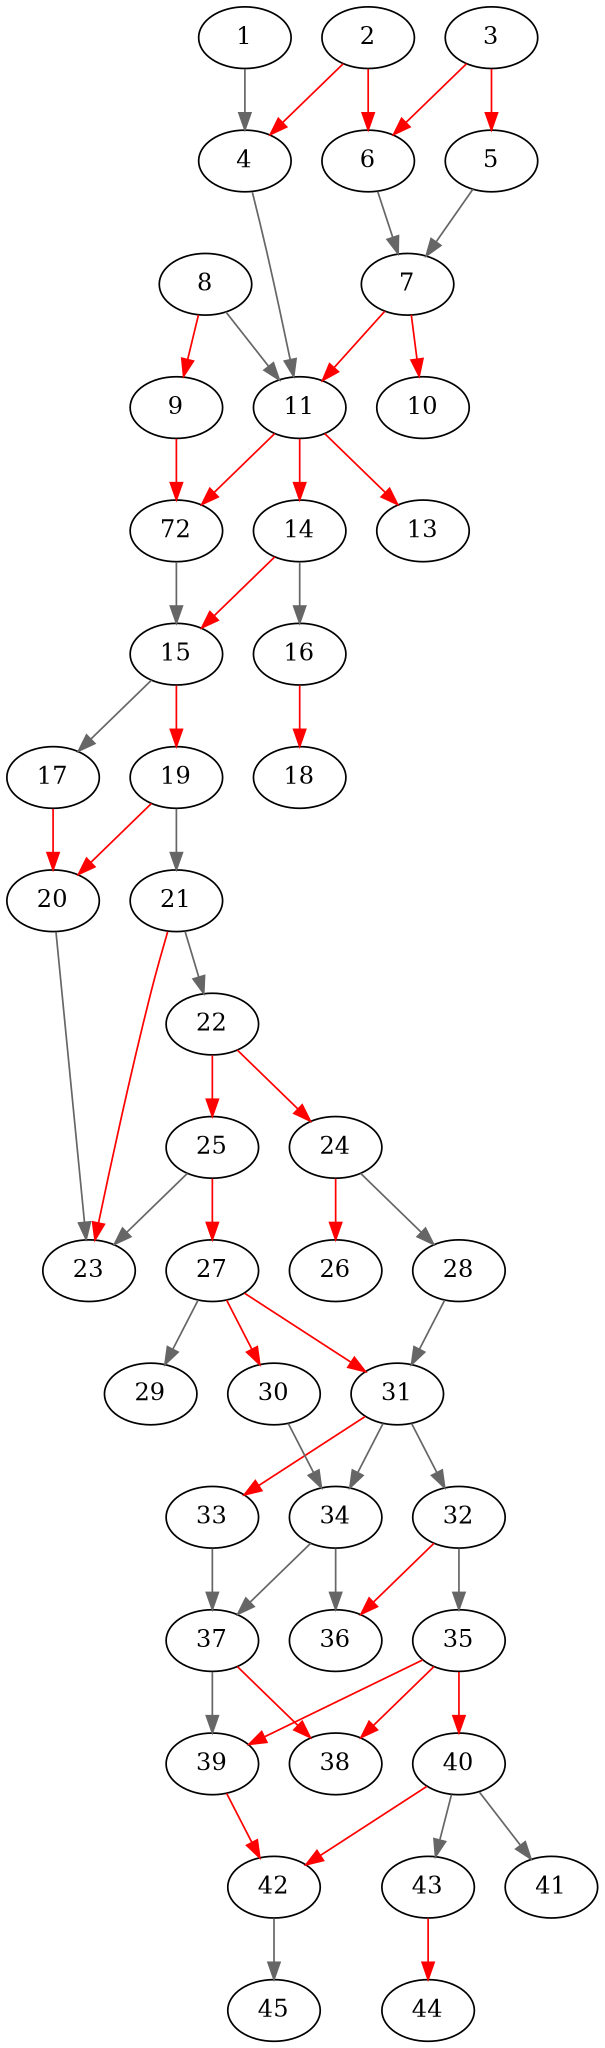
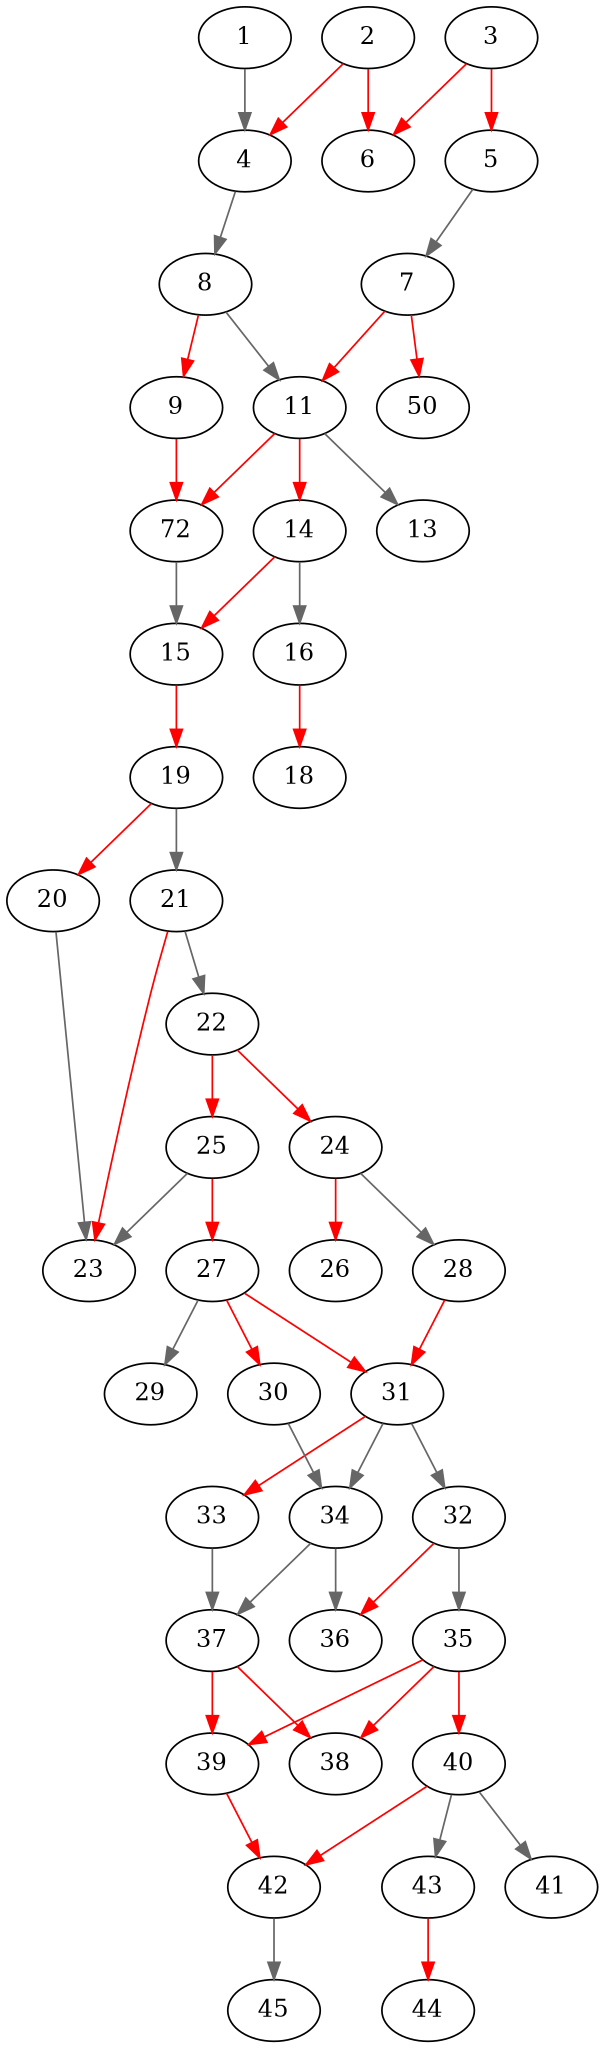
  digraph {
    node [alpha=0.14]
    edge [color=red]
    1 [alpha=0.06 expect_size=10011648]
    4 [expect_size=33054720]
    8 [alpha=0.10 expect_size=35891200]
    11 [alpha=0.05 expect_size=50002944]
    9 [alpha=0.04 expect_size=28381184]
    2 [alpha=0.01 expect_size=32859136]
    6 [alpha=0.07 expect_size=42000384]
    7 [alpha=0.06 expect_size=30905344]
-   10 [alpha=0.02 expect_size=22583296]
+   10 [alpha=0.02 expect_size=22583296 label=50]
    3 [alpha=0.16 expect_size=50310144]
    5 [alpha=0.09 expect_size=9714688]
    n12 [alpha=0.06 expect_size=16181248 label=72]
    13 [alpha=0.06 expect_size=18553856]
    14 [alpha=0.13 expect_size=10019840]
    15 [expect_size=44085248]
    16 [alpha=0.03 expect_size=17688576]
-   17 [alpha=0.18 expect_size=33776640]
    19 [alpha=0.07 expect_size=23411712]
    18 [expect_size=46788608]
    20 [alpha=0.10 expect_size=33827840]
    21 [alpha=0.16 expect_size=38713344]
    23 [alpha=0.09 expect_size=18410496]
    22 [alpha=0.13 expect_size=51591168]
    25 [alpha=0.07 expect_size=16849920]
    24 [alpha=0.17 expect_size=33026048]
    27 [alpha=0.09 expect_size=10271744]
    26 [alpha=0.13 expect_size=50798592]
    28 [alpha=0.19 expect_size=6276096]
    31 [alpha=0.10 expect_size=33703936]
    29 [alpha=0.18 expect_size=39889920]
    30 [alpha=0.04 expect_size=9166848]
    34 [expect_size=29188096]
    32 [alpha=0.20 expect_size=23900160]
    33 [alpha=0.16 expect_size=7372800]
    36 [alpha=0.07 expect_size=39826432]
    37 [alpha=0.19 expect_size=22694912]
    35 [alpha=0.08 expect_size=22786048]
    38 [alpha=0.08 expect_size=44239872]
    39 [alpha=0.05 expect_size=40738816]
    40 [expect_size=35331072]
    42 [alpha=0.00 expect_size=21203968]
    41 [alpha=0.18 expect_size=45356032]
    43 [alpha=0.09 expect_size=21000192]
    45 [expect_size=42776576]
    44 [alpha=0.09 expect_size=10869760]
    1 -> 4 [color=gray40]
-   4 -> 11 [color=gray40]
+   4 -> 8 [color=gray40]
    8 -> 11 [color=gray40]
    8 -> 9
    11 -> n12
-   11 -> 13
+   11 -> 13 [color=gray40]
    11 -> 14
    9 -> n12
    2 -> 4
    2 -> 6
-   6 -> 7 [color=gray40]
    7 -> 11
    7 -> 10
    3 -> 6
    3 -> 5
    5 -> 7 [color=gray40]
    n12 -> 15 [color=gray40]
    14 -> 15
    14 -> 16 [color=gray40]
-   15 -> 17 [color=gray40]
    15 -> 19
    16 -> 18
-   17 -> 20
    19 -> 20
    19 -> 21 [color=gray40]
    20 -> 23 [color=gray40]
    21 -> 23
    21 -> 22 [color=gray40]
    22 -> 25
    22 -> 24
    25 -> 23 [color=gray40]
    25 -> 27
    24 -> 26
    24 -> 28 [color=gray40]
    27 -> 31
    27 -> 29 [color=gray40]
    27 -> 30
-   28 -> 31 [color=gray40]
+   28 -> 31
    31 -> 34 [color=gray40]
    31 -> 32 [color=gray40]
    31 -> 33
    30 -> 34 [color=gray40]
    34 -> 36 [color=gray40]
    34 -> 37 [color=gray40]
    32 -> 36
    32 -> 35 [color=gray40]
    33 -> 37 [color=gray40]
    37 -> 38
-   37 -> 39 [color=gray40]
+   37 -> 39
    35 -> 38
    35 -> 39
    35 -> 40
    39 -> 42
    40 -> 42
    40 -> 41 [color=gray40]
    40 -> 43 [color=gray40]
    42 -> 45 [color=gray40]
    43 -> 44
  }
